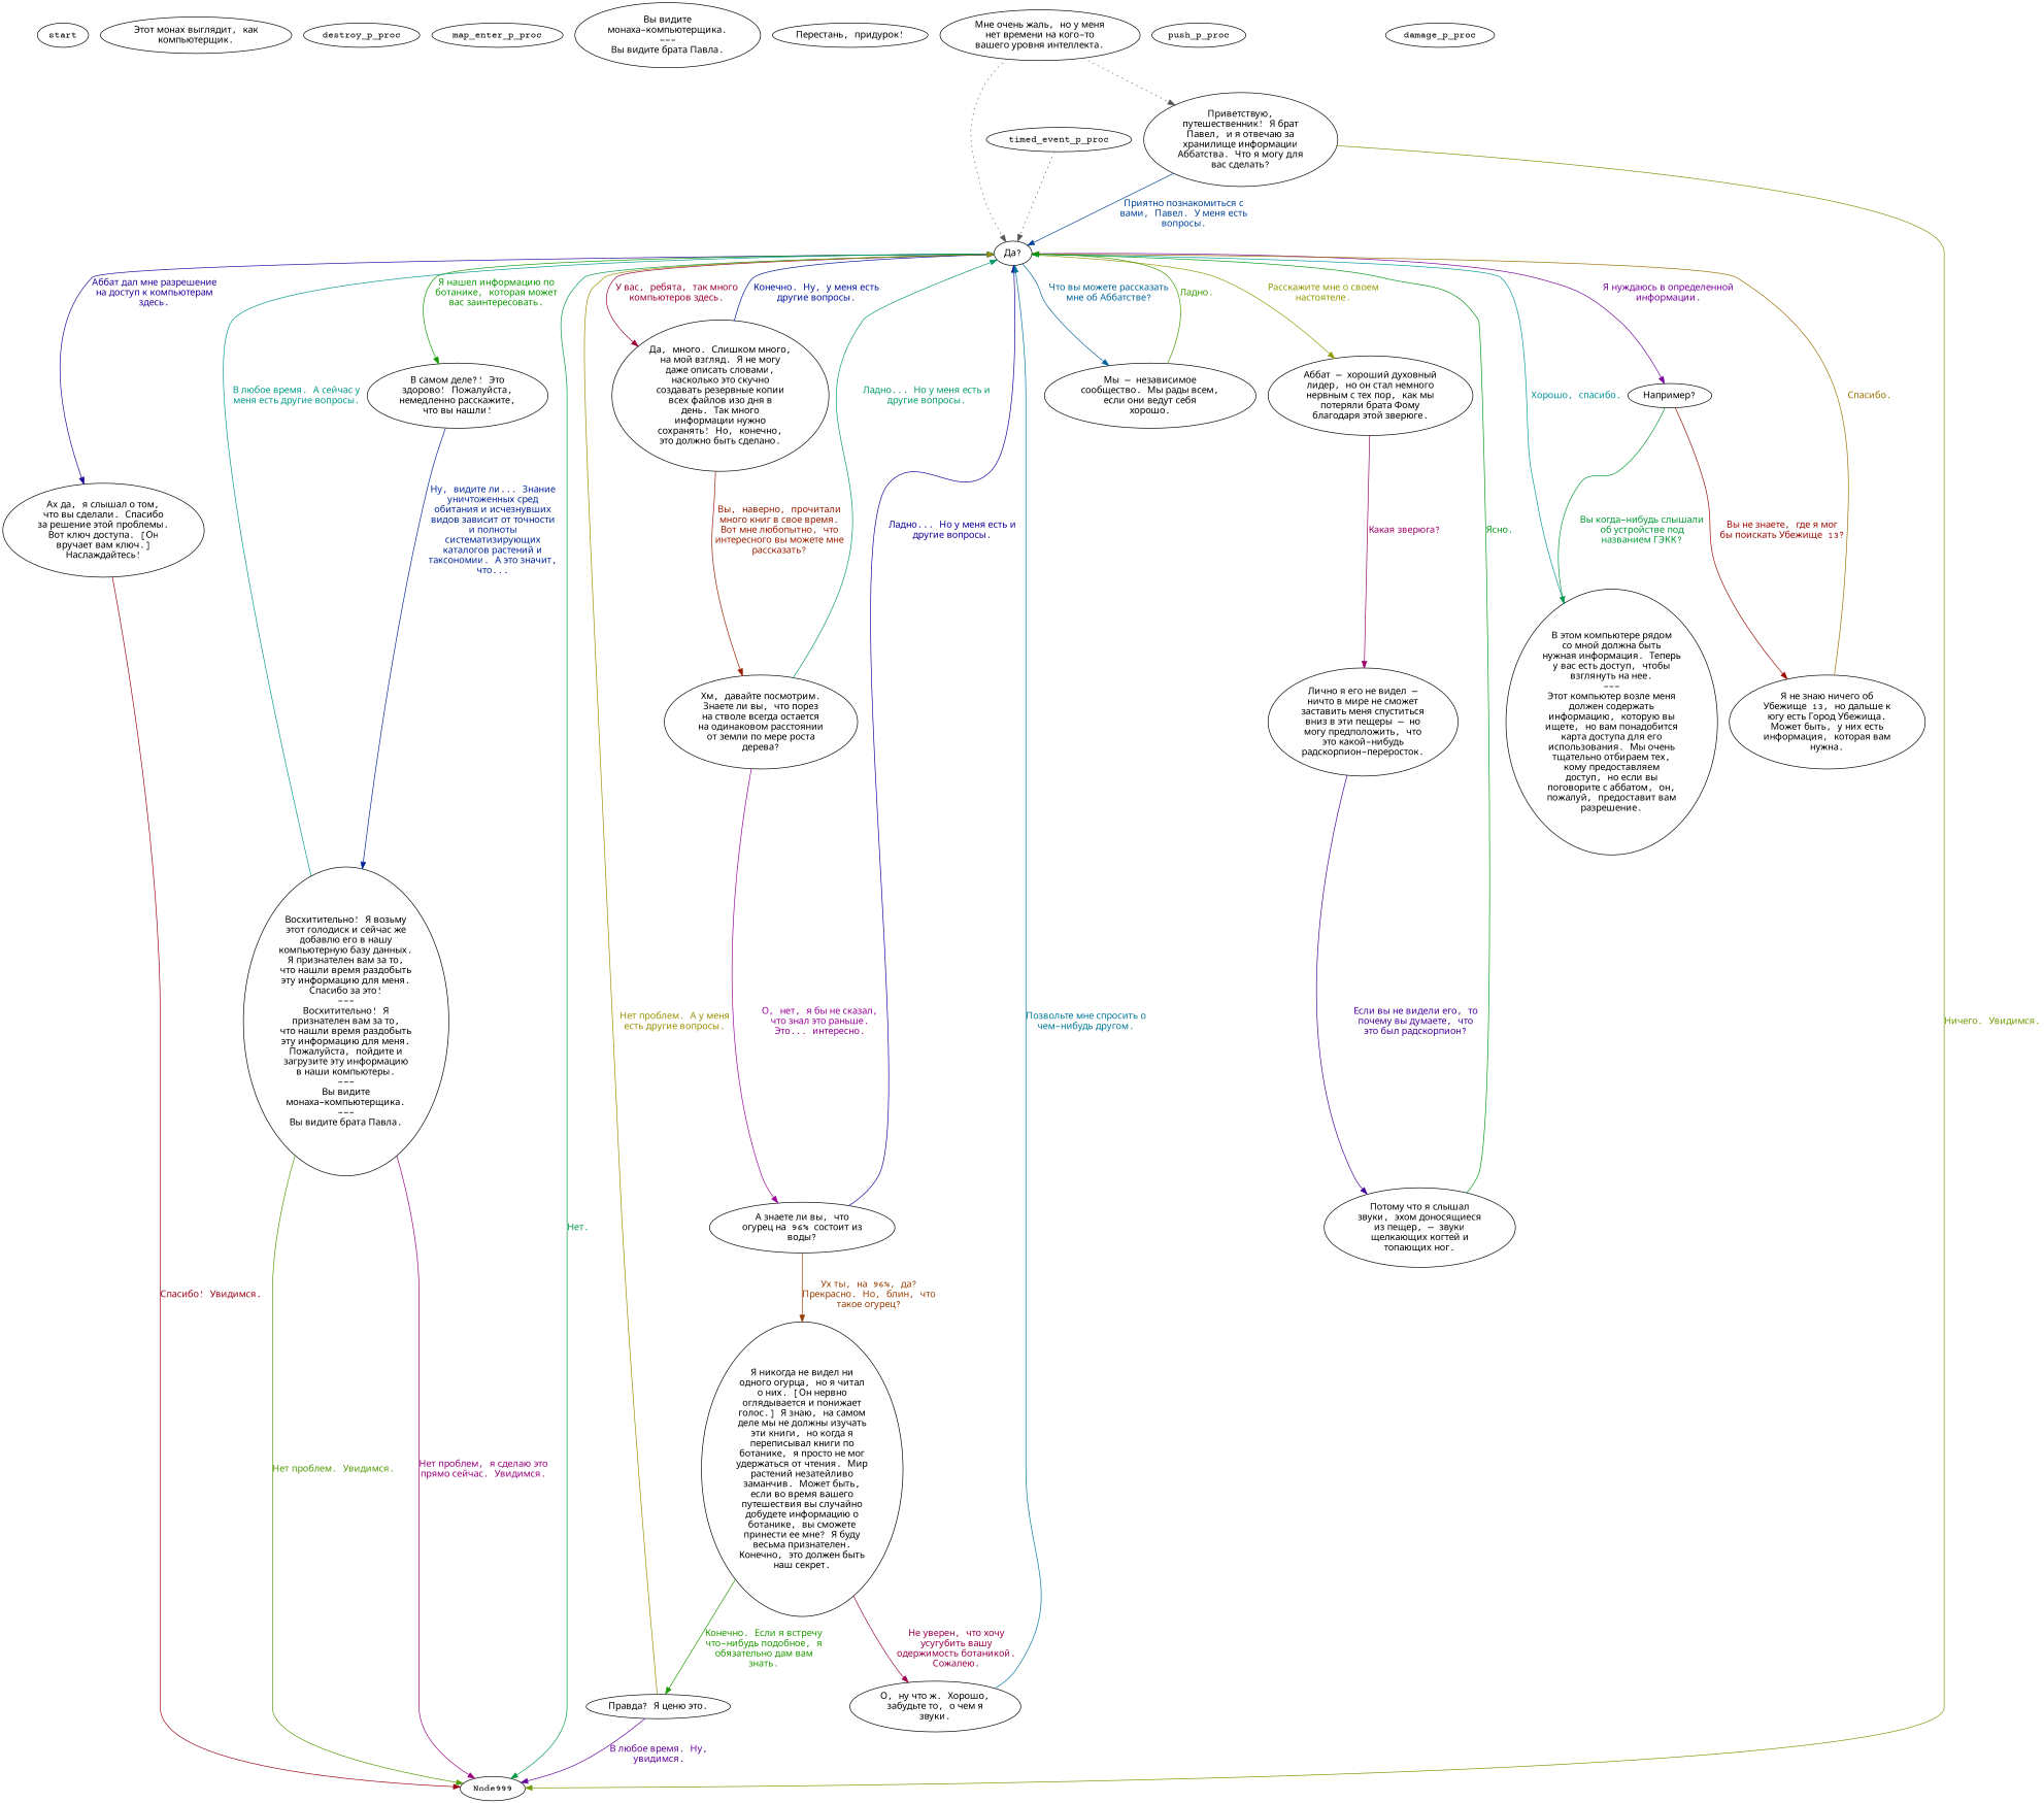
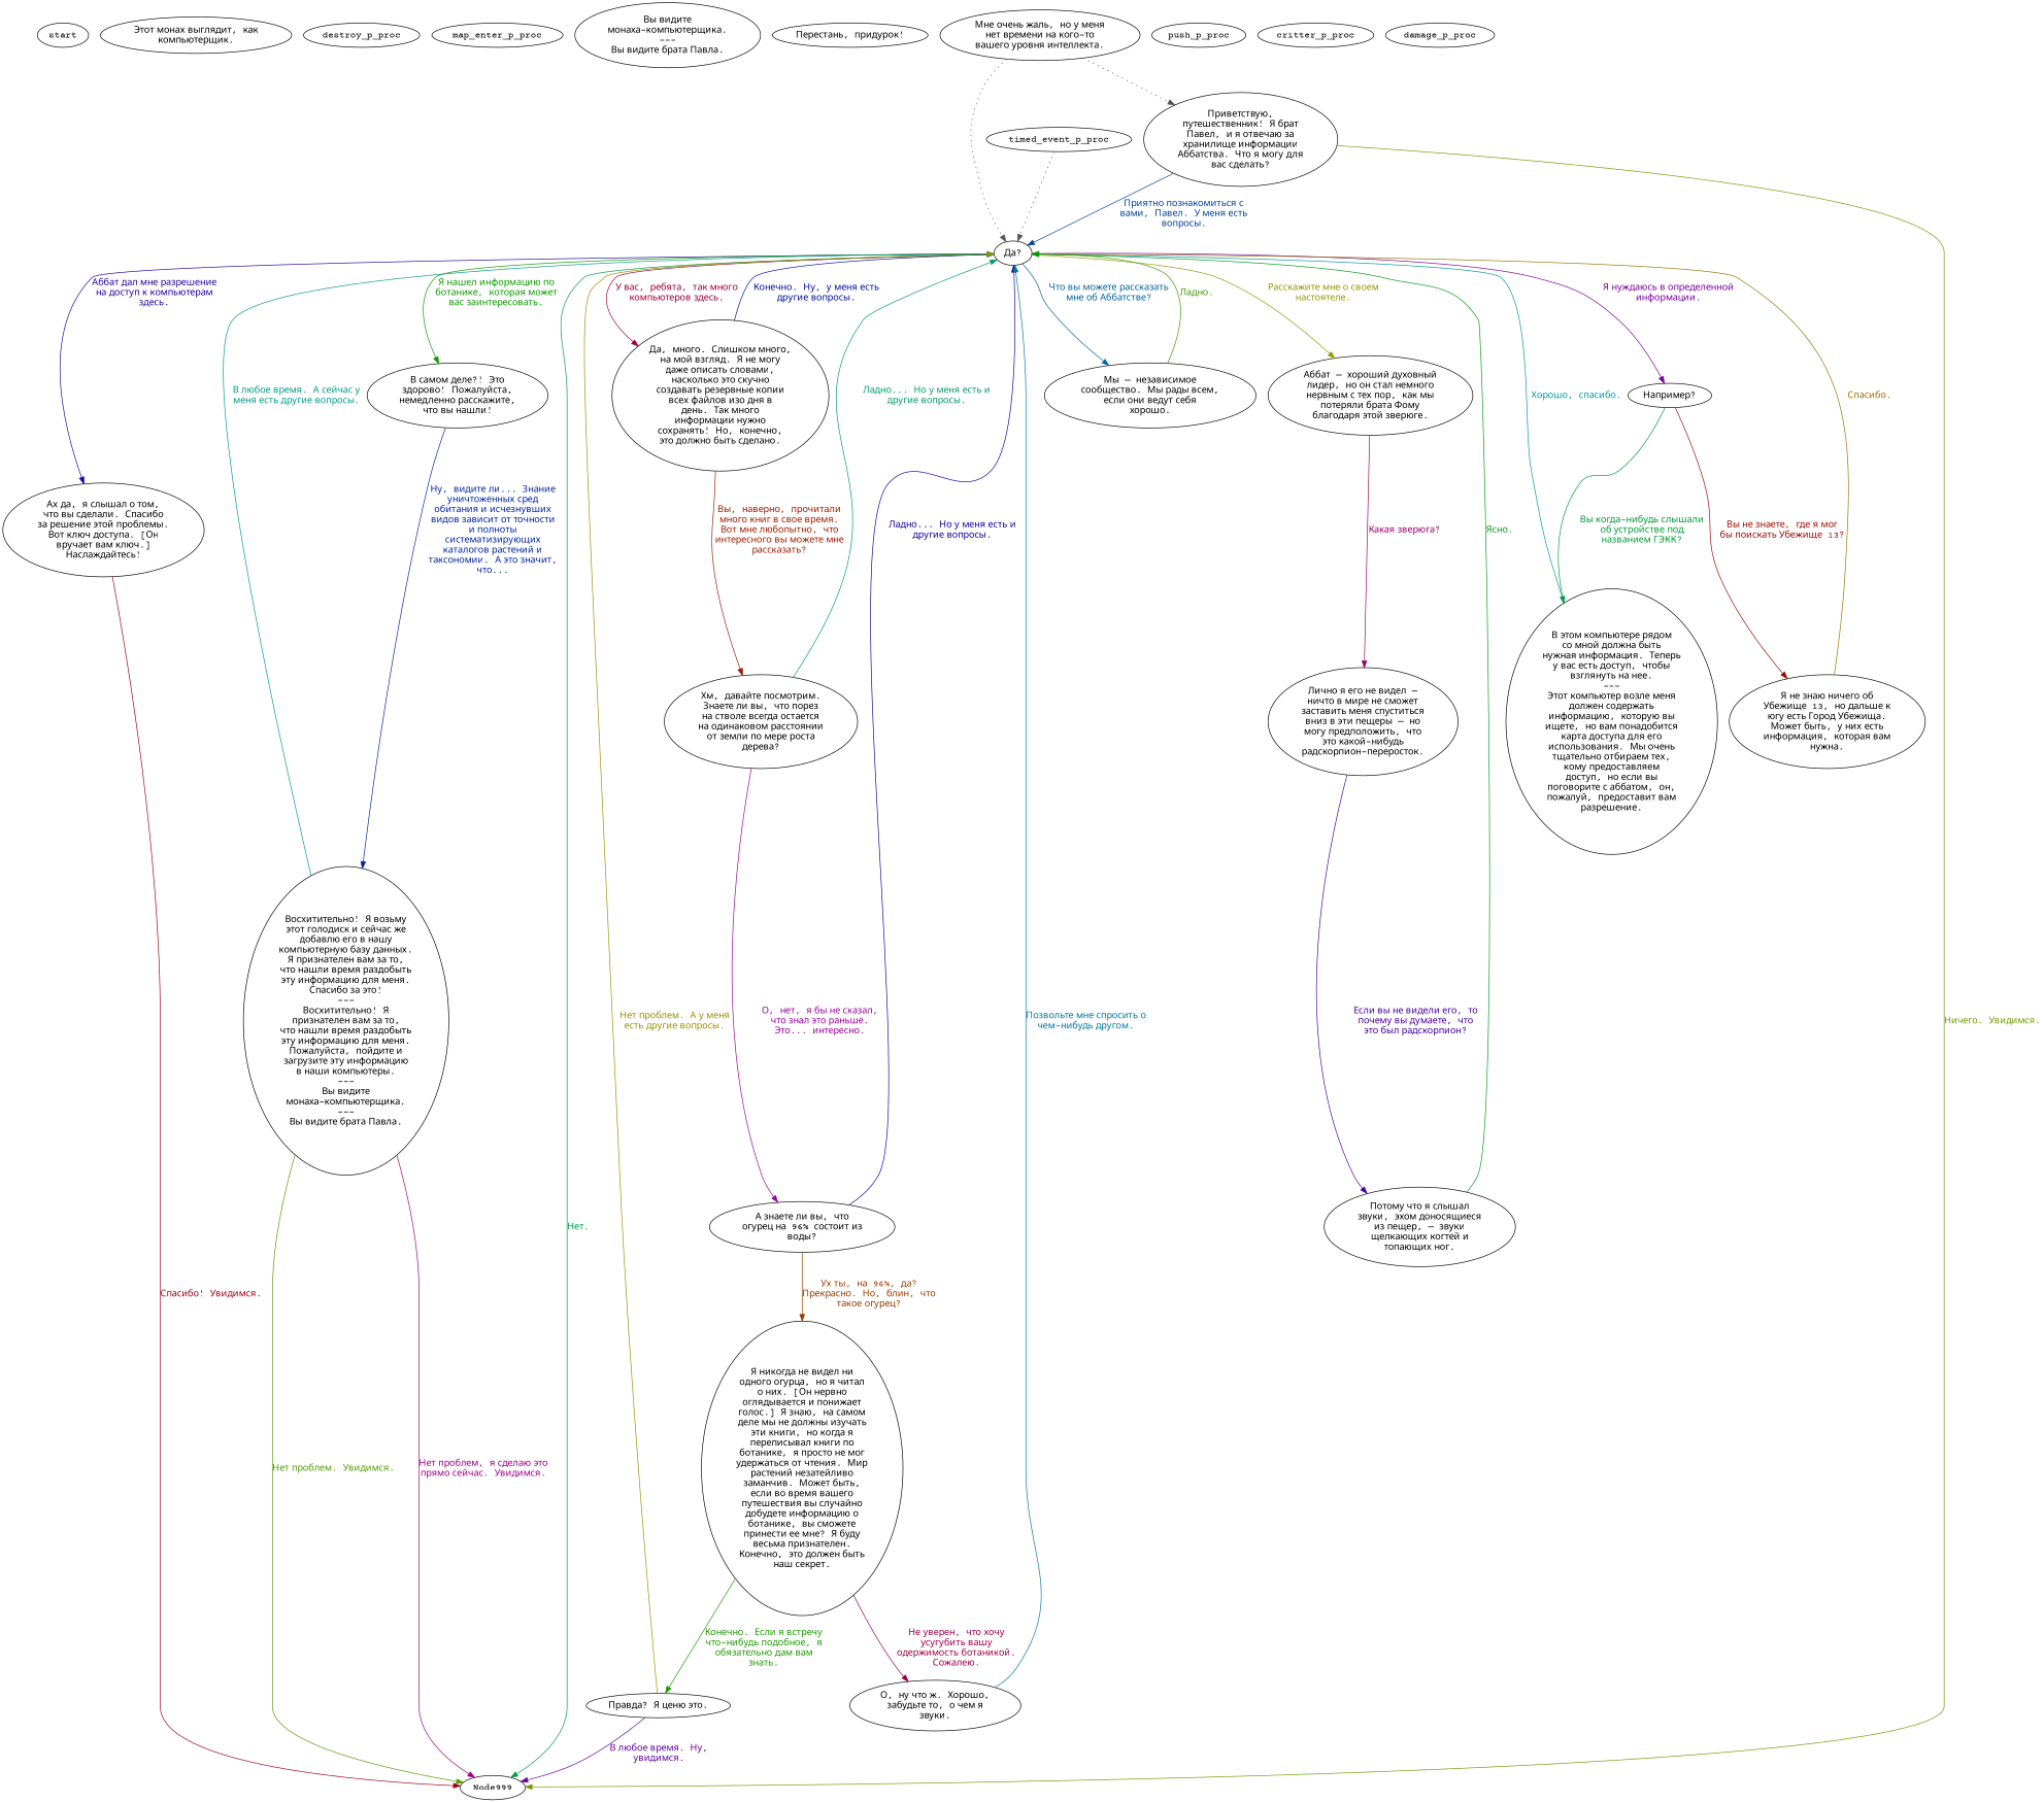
  digraph {
    fontname="Courier Prime"
    node [color="#000000" fillcolor="#FFFFFF" fontname="Courier Prime" style=filled]
    edge [color="#555555" fontname="Courier Prime"]
    start
    n2 [label="Этот монах выглядит, как\nкомпьютерщик."]
    destroy_p_proc
    map_enter_p_proc
    n5 [label="Вы видите\nмонаха-компьютерщика.\n---\nВы видите брата Павла."]
    n6 [label="Перестань, придурок!"]
    n7 [label="Да?"]
    timed_event_p_proc
    n9 [label="Ах да, я слышал о том,\nчто вы сделали. Спасибо\nза решение этой проблемы.\nВот ключ доступа. [Он\nвручает вам ключ.]\nНаслаждайтесь!"]
    n10 [label="В самом деле?! Это\nздорово! Пожалуйста,\nнемедленно расскажите,\nчто вы нашли!"]
    n11 [label="Да, много. Слишком много,\nна мой взгляд. Я не могу\nдаже описать словами,\nнасколько это скучно\nсоздавать резервные копии\nвсех файлов изо дня в\nдень. Так много\nинформации нужно\nсохранять! Но, конечно,\nэто должно быть сделано."]
    n12 [label="Мы — независимое\nсообщество. Мы рады всем,\nесли они ведут себя\nхорошо."]
    n13 [label="Аббат — хороший духовный\nлидер, но он стал немного\nнервным с тех пор, как мы\nпотеряли брата Фому\nблагодаря этой зверюге."]
    n14 [label="Например?"]
    Node999
    n16 [label="Восхитительно! Я возьму\nэтот голодиск и сейчас же\nдобавлю его в нашу\nкомпьютерную базу данных.\nЯ признателен вам за то,\nчто нашли время раздобыть\nэту информацию для меня.\nСпасибо за это!\n---\nВосхитительно! Я\nпризнателен вам за то,\nчто нашли время раздобыть\nэту информацию для меня.\nПожалуйста, пойдите и\nзагрузите эту информацию\nв наши компьютеры.\n---\nВы видите\nмонаха-компьютерщика.\n---\nВы видите брата Павла."]
    n17 [label="Хм, давайте посмотрим.\nЗнаете ли вы, что порез\nна стволе всегда остается\nна одинаковом расстоянии\nот земли по мере роста\nдерева?"]
    n18 [label="Лично я его не видел —\nничто в мире не сможет\nзаставить меня спуститься\nвниз в эти пещеры — но\nмогу предположить, что\nэто какой-нибудь\nрадскорпион-переросток."]
    n19 [label="В этом компьютере рядом\nсо мной должна быть\nнужная информация. Теперь\nу вас есть доступ, чтобы\nвзглянуть на нее.\n---\nЭтот компьютер возле меня\nдолжен содержать\nинформацию, которую вы\nищете, но вам понадобится\nкарта доступа для его\nиспользования. Мы очень\nтщательно отбираем тех,\nкому предоставляем\nдоступ, но если вы\nпоговорите с аббатом, он,\nпожалуй, предоставит вам\nразрешение."]
    n20 [label="Я не знаю ничего об\nУбежище 13, но дальше к\nюгу есть Город Убежища.\nМожет быть, у них есть\nинформация, которая вам\nнужна."]
    n21 [label="Мне очень жаль, но у меня\nнет времени на кого-то\nвашего уровня интеллекта."]
    n22 [label="Приветствую,\nпутешественник! Я брат\nПавел, и я отвечаю за\nхранилище информации\nАббатства. Что я могу для\nвас сделать?"]
    n23 [label="А знаете ли вы, что\nогурец на 96% состоит из\nводы?"]
    n24 [label="Потому что я слышал\nзвуки, эхом доносящиеся\nиз пещер, — звуки\nщелкающих когтей и\nтопающих ног."]
    n25 [label="Я никогда не видел ни\nодного огурца, но я читал\nо них. [Он нервно\nоглядывается и понижает\nголос.] Я знаю, на самом\nделе мы не должны изучать\nэти книги, но когда я\nпереписывал книги по\nботанике, я просто не мог\nудержаться от чтения. Мир\nрастений незатейливо\nзаманчив. Может быть,\nесли во время вашего\nпутешествия вы случайно\nдобудете информацию о\nботанике, вы сможете\nпринести ее мне? Я буду\nвесьма признателен.\nКонечно, это должен быть\nнаш секрет."]
    n26 [label="Правда? Я ценю это."]
    n27 [label="О, ну что ж. Хорошо,\nзабудьте то, о чем я\nзвуки."]
    push_p_proc
+   critter_p_proc
    damage_p_proc
    n7 -> n9 [color="#230099" fontcolor="#230099" label="Аббат дал мне разрешение\nна доступ к компьютерам\nздесь."]
    n7 -> n10 [color="#0A9900" fontcolor="#0A9900" label="Я нашел информацию по\nботанике, которая может\nвас заинтересовать."]
    n7 -> n11 [color="#990036" fontcolor="#990036" label="У вас, ребята, так много\nкомпьютеров здесь."]
    n7 -> n12 [color="#006399" fontcolor="#006399" label="Что вы можете рассказать\nмне об Аббатстве?"]
    n7 -> n13 [color="#8F9900" fontcolor="#8F9900" label="Расскажите мне о своем\nнастоятеле."]
    n7 -> n14 [color="#760099" fontcolor="#760099" label="Я нуждаюсь в определенной\nинформации."]
    n7 -> Node999 [color="#009949" fontcolor="#009949" label="Нет."]
    timed_event_p_proc -> n7 [style=dotted]
    n9 -> Node999 [color="#990017" fontcolor="#990017" label="Спасибо! Увидимся."]
    n10 -> n16 [color="#002499" fontcolor="#002499" label="Ну, видите ли... Знание\nуничтоженных сред\nобитания и исчезнувших\nвидов зависит от точности\nи полноты\nсистематизирующих\nкаталогов растений и\nтаксономии. А это значит,\nчто..."]
    n11 -> n7 [color="#001099" fontcolor="#001099" label="Конечно. Ну, у меня есть\nдругие вопросы."]
    n11 -> n17 [color="#991D00" fontcolor="#991D00" label="Вы, наверно, прочитали\nмного книг в свое время.\nВот мне любопытно, что\nинтересного вы можете мне\nрассказать?"]
    n12 -> n7 [color="#3D9900" fontcolor="#3D9900" label="Ладно."]
    n13 -> n18 [color="#990069" fontcolor="#990069" label="Какая зверюга?"]
    n14 -> n19 [color="#009936" fontcolor="#009936" label="Вы когда-нибудь слышали\nоб устройстве под\nназванием ГЭКК?"]
    n14 -> n20 [color="#990900" fontcolor="#990900" label="Вы не знаете, где я мог\nбы поискать Убежище 13?"]
    n16 -> n7 [color="#009988" fontcolor="#009988" label="В любое время. А сейчас у\nменя есть другие вопросы."]
    n16 -> Node999 [color="#509900" fontcolor="#509900" label="Нет проблем. Увидимся."]
    n16 -> Node999 [color="#99007D" fontcolor="#99007D" label="Нет проблем, я сделаю это\nпрямо сейчас. Увидимся."]
    n17 -> n7 [color="#009969" fontcolor="#009969" label="Ладно... Но у меня есть и\nдругие вопросы."]
    n17 -> n23 [color="#960099" fontcolor="#960099" label="О, нет, я бы не сказал,\nчто знал это раньше.\nЭто... интересно."]
    n18 -> n24 [color="#430099" fontcolor="#430099" label="Если вы не видели его, то\nпочему вы думаете, что\nэто был радскорпион?"]
    n19 -> n7 [color="#009699" fontcolor="#009699" label="Хорошо, спасибо."]
    n20 -> n7 [color="#996F00" fontcolor="#996F00" label="Спасибо."]
    n21 -> n7 [style=dotted]
    n21 -> n22 [style=dotted]
    n22 -> n7 [color="#004399" fontcolor="#004399" label="Приятно познакомиться с\nвами, Павел. У меня есть\nвопросы."]
    n22 -> Node999 [color="#709900" fontcolor="#709900" label="Ничего. Увидимся."]
    n23 -> n7 [color="#100099" fontcolor="#100099" label="Ладно... Но у меня есть и\nдругие вопросы."]
    n23 -> n25 [color="#993C00" fontcolor="#993C00" label="Ух ты, на 96%, да?\nПрекрасно. Но, блин, что\nтакое огурец?"]
    n24 -> n7 [color="#009916" fontcolor="#009916" label="Ясно."]
    n25 -> n26 [color="#1D9900" fontcolor="#1D9900" label="Конечно. Если я встречу\nчто-нибудь подобное, я\nобязательно дам вам\nзнать."]
    n25 -> n27 [color="#99004A" fontcolor="#99004A" label="Не уверен, что хочу\nусугубить вашу\nодержимость ботаникой.\nСожалею."]
    n26 -> n7 [color="#998F00" fontcolor="#998F00" label="Нет проблем. А у меня\nесть другие вопросы."]
    n26 -> Node999 [color="#620099" fontcolor="#620099" label="В любое время. Ну,\nувидимся."]
    n27 -> n7 [color="#007699" fontcolor="#007699" label="Позвольте мне спросить о\nчем-нибудь другом."]
  }
